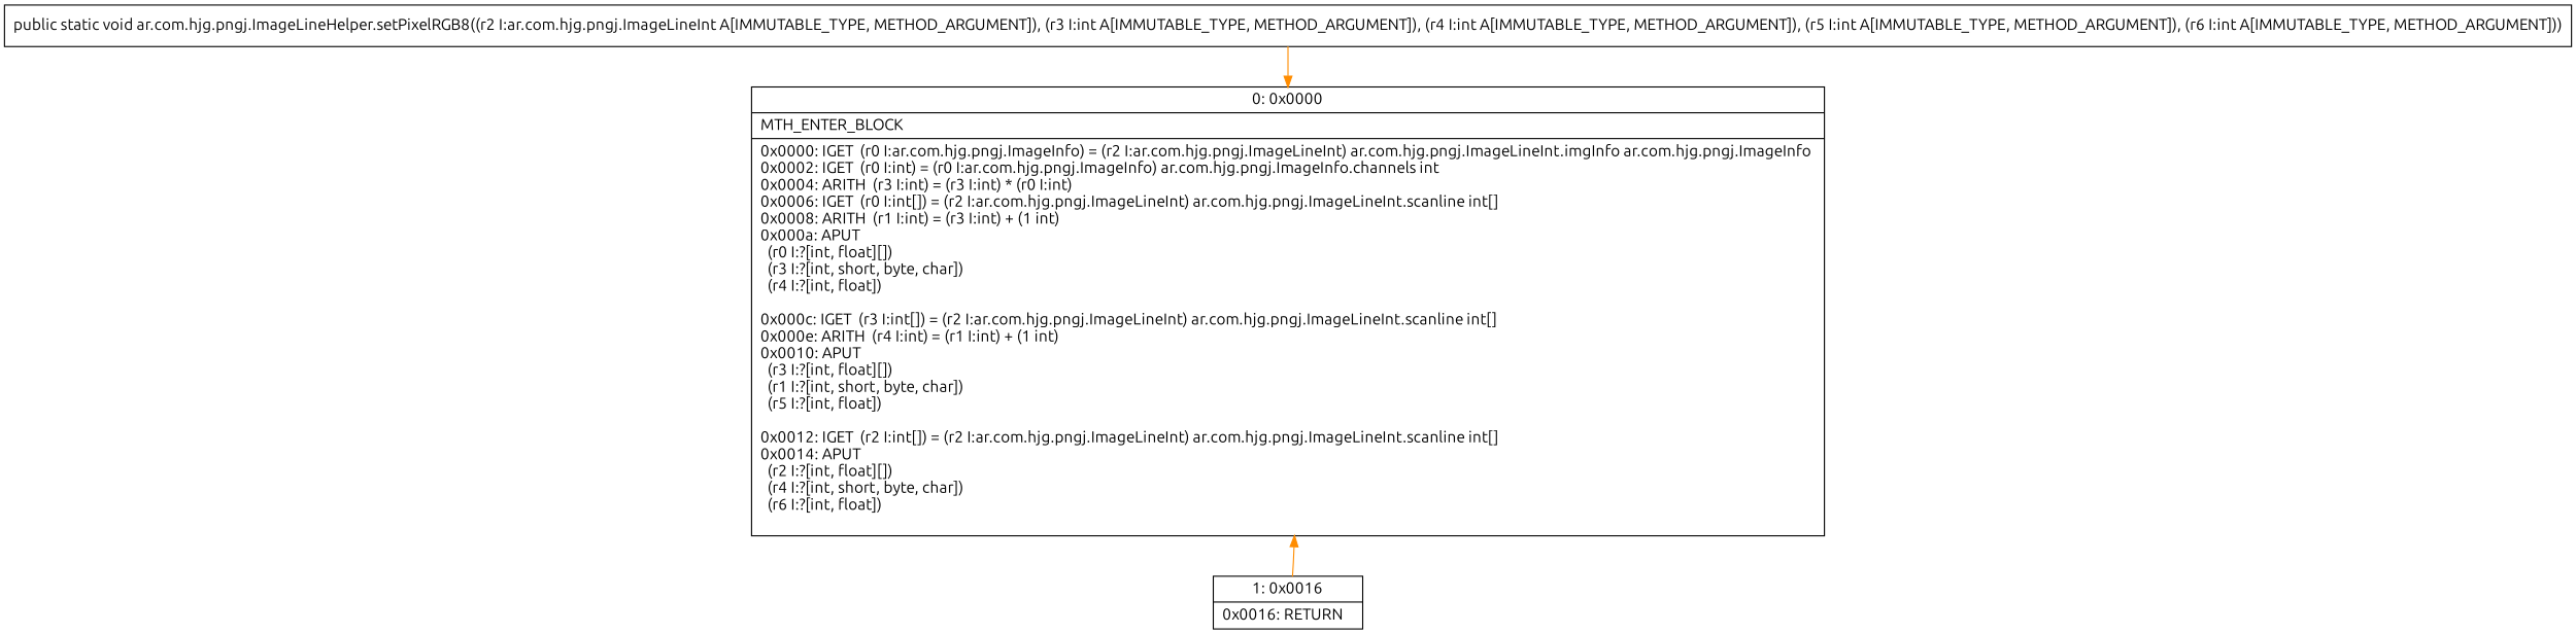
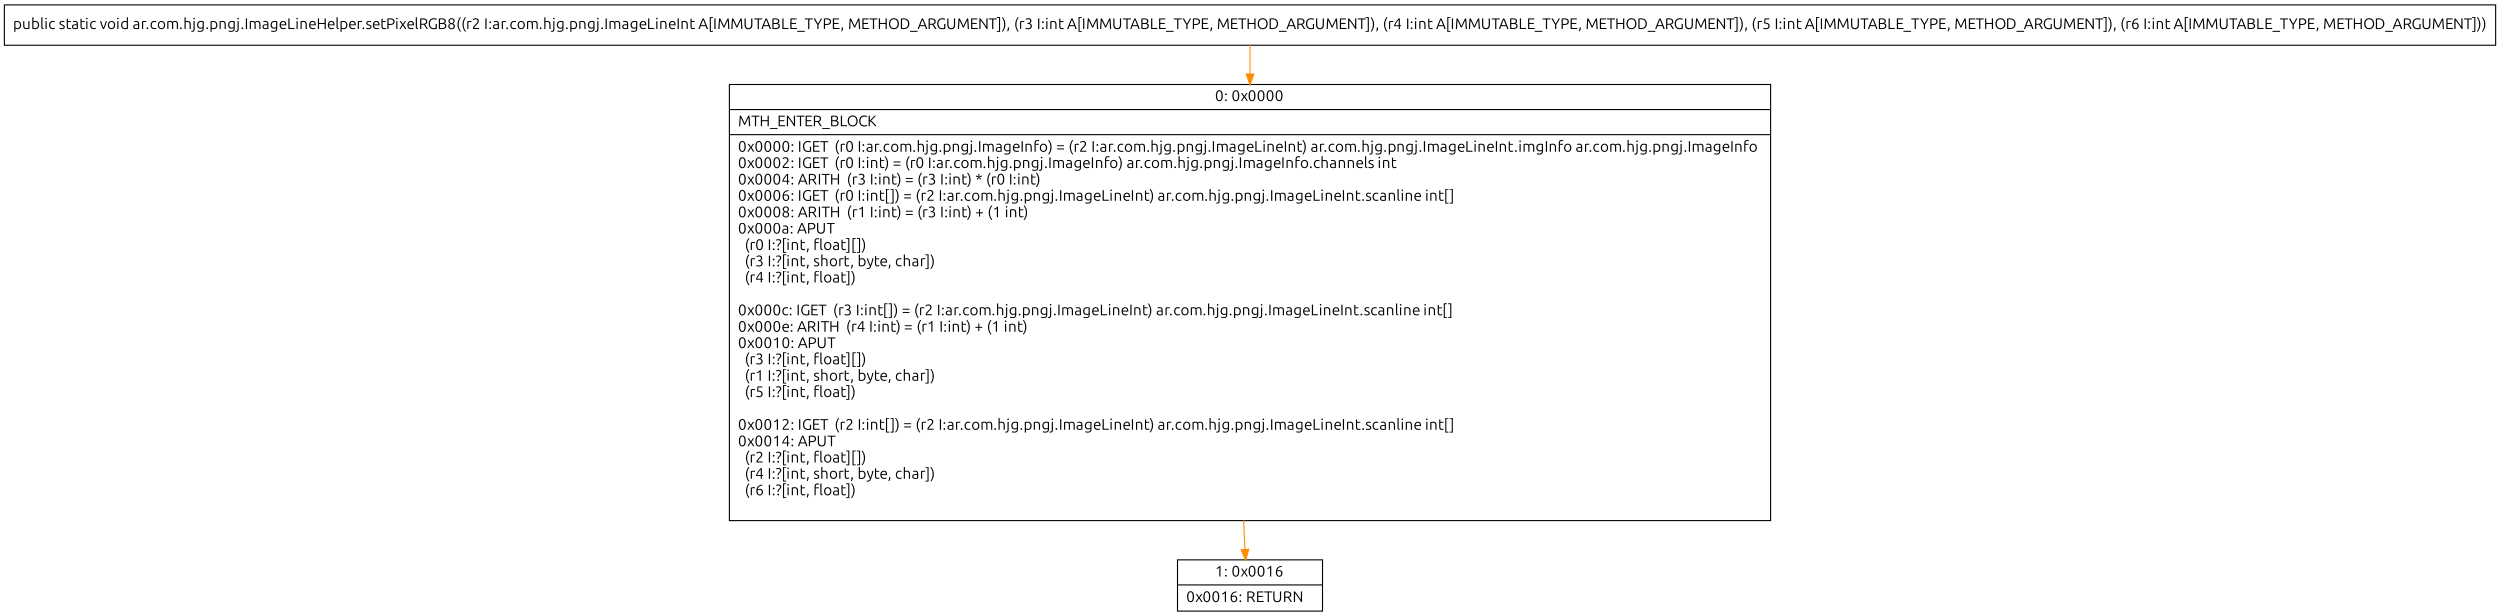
  digraph {
    fontname=Ubuntu
    node [shape=record fontname=Ubuntu]
    edge [color=darkorange fontname=Ubuntu]
    n1 [label="{0\:\ 0x0000|MTH_ENTER_BLOCK\l|0x0000: IGET  (r0 I:ar.com.hjg.pngj.ImageInfo) = (r2 I:ar.com.hjg.pngj.ImageLineInt) ar.com.hjg.pngj.ImageLineInt.imgInfo ar.com.hjg.pngj.ImageInfo \l0x0002: IGET  (r0 I:int) = (r0 I:ar.com.hjg.pngj.ImageInfo) ar.com.hjg.pngj.ImageInfo.channels int \l0x0004: ARITH  (r3 I:int) = (r3 I:int) * (r0 I:int) \l0x0006: IGET  (r0 I:int[]) = (r2 I:ar.com.hjg.pngj.ImageLineInt) ar.com.hjg.pngj.ImageLineInt.scanline int[] \l0x0008: ARITH  (r1 I:int) = (r3 I:int) + (1 int) \l0x000a: APUT  \l  (r0 I:?[int, float][])\l  (r3 I:?[int, short, byte, char])\l  (r4 I:?[int, float])\l \l0x000c: IGET  (r3 I:int[]) = (r2 I:ar.com.hjg.pngj.ImageLineInt) ar.com.hjg.pngj.ImageLineInt.scanline int[] \l0x000e: ARITH  (r4 I:int) = (r1 I:int) + (1 int) \l0x0010: APUT  \l  (r3 I:?[int, float][])\l  (r1 I:?[int, short, byte, char])\l  (r5 I:?[int, float])\l \l0x0012: IGET  (r2 I:int[]) = (r2 I:ar.com.hjg.pngj.ImageLineInt) ar.com.hjg.pngj.ImageLineInt.scanline int[] \l0x0014: APUT  \l  (r2 I:?[int, float][])\l  (r4 I:?[int, short, byte, char])\l  (r6 I:?[int, float])\l \l}"]
    n2 [label="{1\:\ 0x0016|0x0016: RETURN   \l}"]
    n3 [label="{public static void ar.com.hjg.pngj.ImageLineHelper.setPixelRGB8((r2 I:ar.com.hjg.pngj.ImageLineInt A[IMMUTABLE_TYPE, METHOD_ARGUMENT]), (r3 I:int A[IMMUTABLE_TYPE, METHOD_ARGUMENT]), (r4 I:int A[IMMUTABLE_TYPE, METHOD_ARGUMENT]), (r5 I:int A[IMMUTABLE_TYPE, METHOD_ARGUMENT]), (r6 I:int A[IMMUTABLE_TYPE, METHOD_ARGUMENT])) }"]
-   n2 -> n1
+   n1 -> n2
    n3 -> n1
  }
